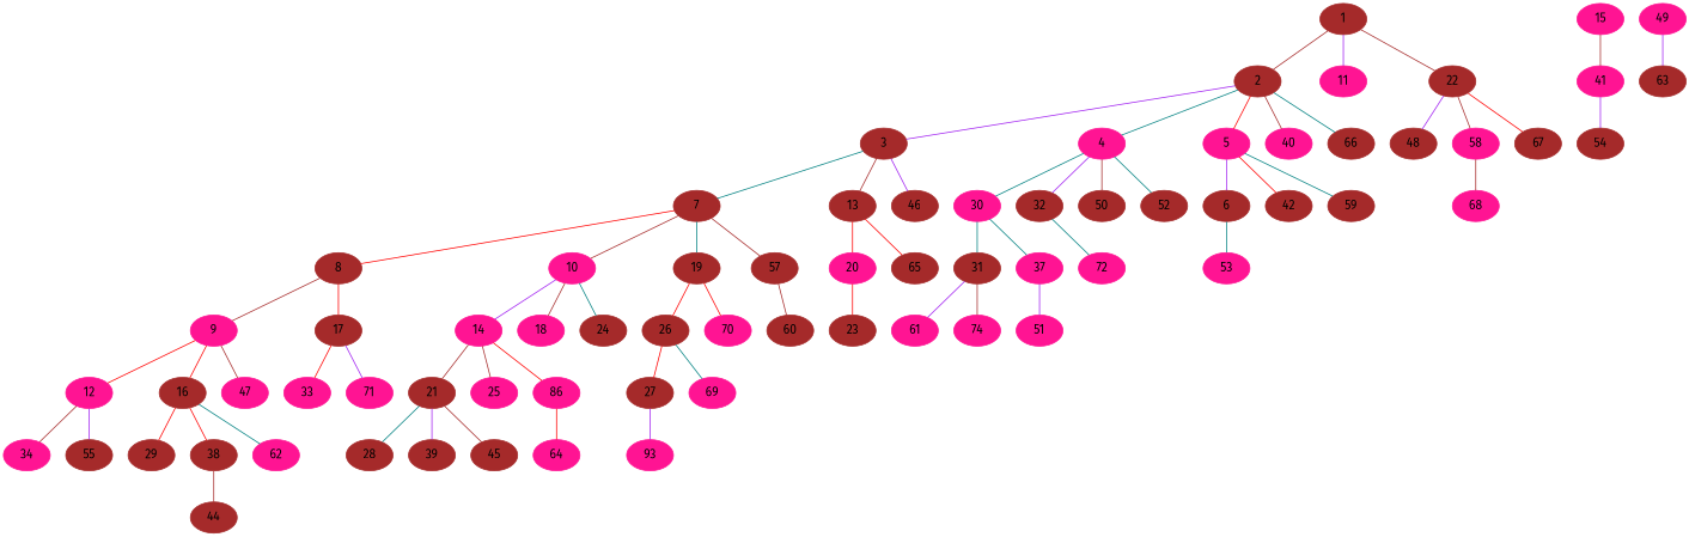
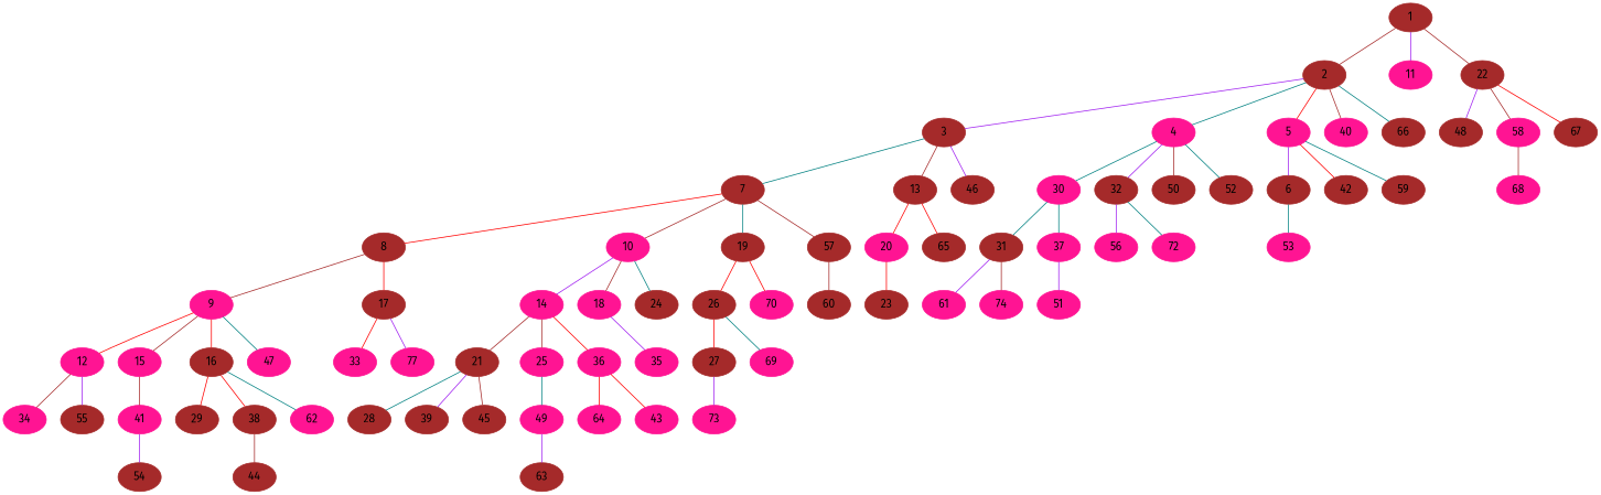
  graph {
    fontname="Fira Sans"
    node [color=brown fontname="Fira Sans" style=filled]
    edge [color=brown fontname="Fira Sans"]
    1
    2
    11 [color=deeppink]
    22
    3
    4 [color=deeppink]
    5 [color=deeppink]
    40 [color=deeppink]
    66
    48
    58 [color=deeppink]
    67
    7
    13
    46
    30 [color=deeppink]
    32
    50
    52
    6
    42
    59
    8
    10 [color=deeppink]
    19
    57
    20 [color=deeppink]
    65
    31
    37 [color=deeppink]
+   56 [color=deeppink]
    72 [color=deeppink]
    53 [color=deeppink]
    9 [color=deeppink]
    17
    14 [color=deeppink]
    18 [color=deeppink]
    24
    26
    70 [color=deeppink]
    60
    12 [color=deeppink]
    15 [color=deeppink]
    16
    47 [color=deeppink]
    33 [color=deeppink]
-   71 [color=deeppink]
+   71 [color=deeppink label=77]
    34 [color=deeppink]
    55
    41 [color=deeppink]
    29
    38
    62 [color=deeppink]
    21
    25 [color=deeppink]
-   36 [color=deeppink label=86]
+   36 [color=deeppink]
+   35 [color=deeppink]
    23
    28
    39
    45
    49 [color=deeppink]
    64 [color=deeppink]
+   43 [color=deeppink]
    54
    44
    27
    69 [color=deeppink]
    68 [color=deeppink]
    63
-   73 [color=deeppink label=93]
+   73 [color=deeppink]
    61 [color=deeppink]
    74 [color=deeppink]
    51 [color=deeppink]
    1 -- 2
    1 -- 11 [color=purple]
    1 -- 22
    2 -- 3 [color=purple]
    2 -- 4 [color=teal]
    2 -- 5 [color=red]
    2 -- 40
    2 -- 66 [color=teal]
    22 -- 48 [color=purple]
    22 -- 58
    22 -- 67 [color=red]
    3 -- 7 [color=teal]
    3 -- 13
    3 -- 46 [color=purple]
    4 -- 30 [color=teal]
    4 -- 32 [color=purple]
    4 -- 50
    4 -- 52 [color=teal]
    5 -- 6 [color=purple]
    5 -- 42 [color=red]
    5 -- 59 [color=teal]
    58 -- 68
    7 -- 8 [color=red]
    7 -- 10
    7 -- 19 [color=teal]
    7 -- 57
    13 -- 20 [color=red]
    13 -- 65 [color=red]
    30 -- 31 [color=teal]
    30 -- 37 [color=teal]
+   32 -- 56 [color=purple]
    32 -- 72 [color=teal]
    6 -- 53 [color=teal]
    8 -- 9
    8 -- 17 [color=red]
    10 -- 14 [color=purple]
    10 -- 18
    10 -- 24 [color=teal]
    19 -- 26 [color=red]
    19 -- 70 [color=red]
    57 -- 60
    20 -- 23 [color=red]
    31 -- 61 [color=purple]
    31 -- 74
    37 -- 51 [color=purple]
    9 -- 12 [color=red]
+   9 -- 15
    9 -- 16 [color=red]
-   9 -- 47
+   9 -- 47 [color=teal]
    17 -- 33 [color=red]
    17 -- 71 [color=purple]
    14 -- 21
    14 -- 25
    14 -- 36 [color=red]
+   18 -- 35 [color=purple]
    26 -- 27 [color=red]
    26 -- 69 [color=teal]
    12 -- 34
    12 -- 55 [color=purple]
    15 -- 41
    16 -- 29 [color=red]
    16 -- 38 [color=red]
    16 -- 62 [color=teal]
    41 -- 54 [color=purple]
    38 -- 44
    21 -- 28 [color=teal]
    21 -- 39 [color=purple]
    21 -- 45
+   25 -- 49 [color=teal]
    36 -- 64 [color=red]
+   36 -- 43 [color=red]
    49 -- 63 [color=purple]
    27 -- 73 [color=purple]
  }
